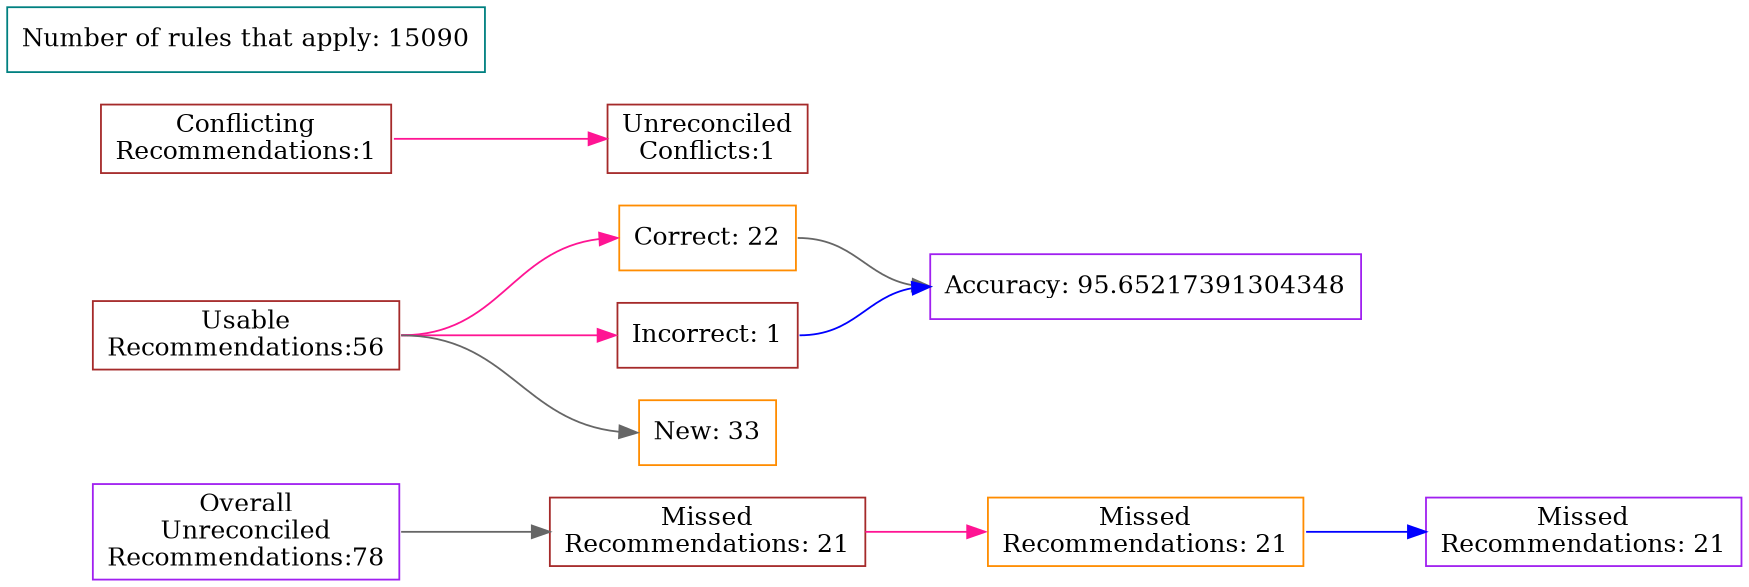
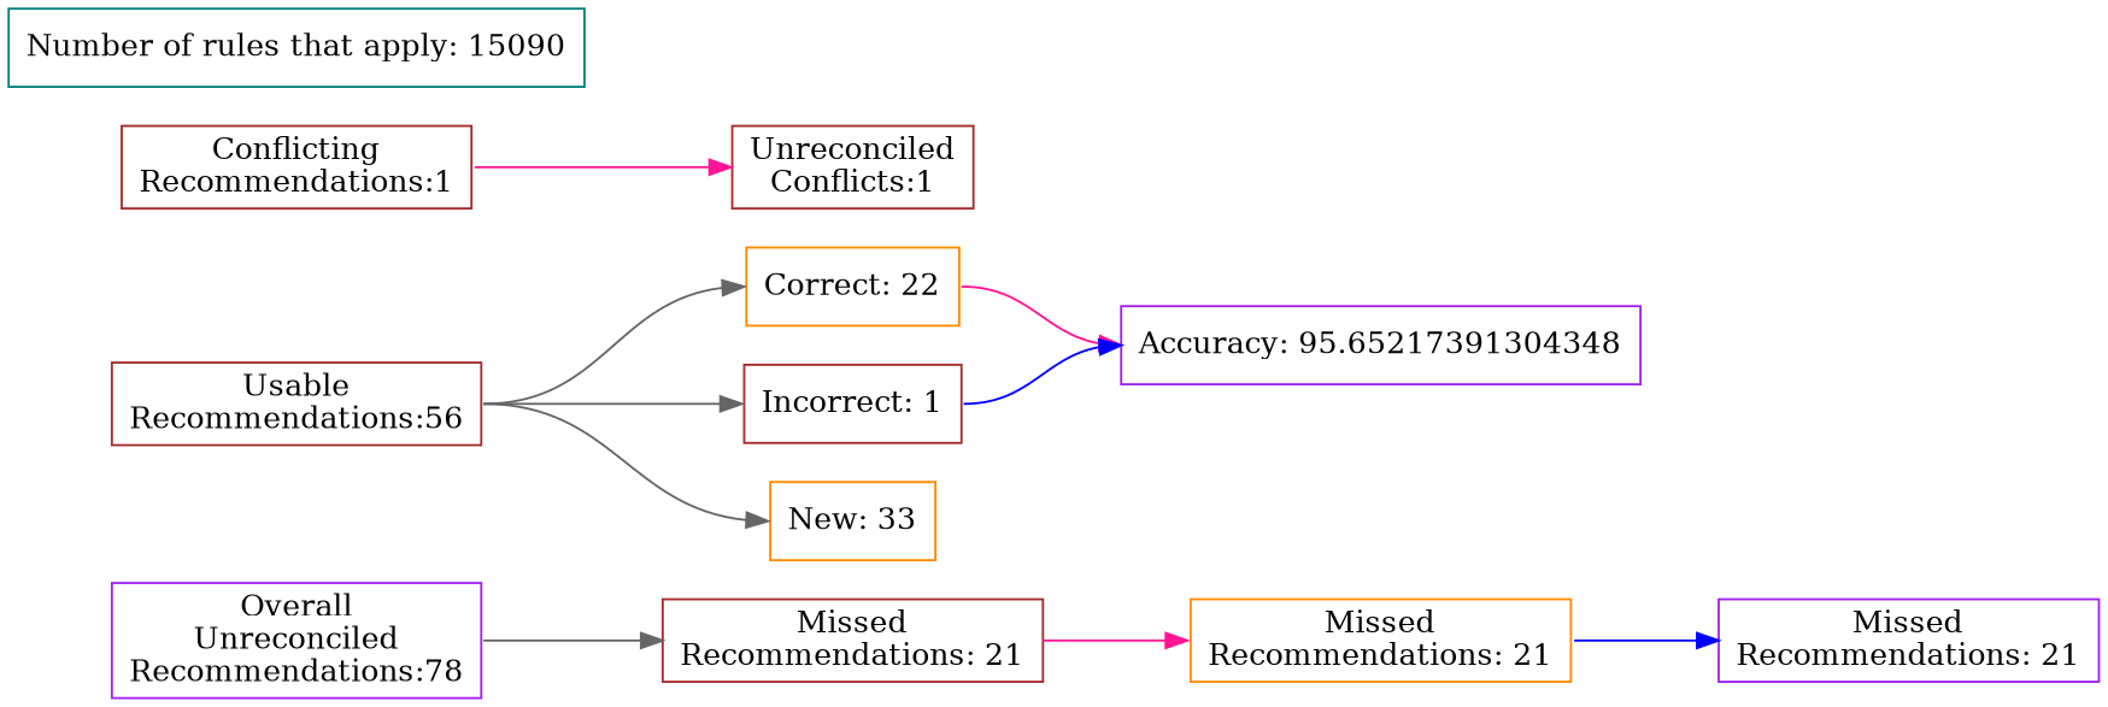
  digraph {
    rankdir=LR
    node [color=brown shape=box]
    edge [color=gray40 headport=w tailport=e]
    n1 [color=purple label="Overall\nUnreconciled\nRecommendations:78"]
    n2 [label="Missed\nRecommendations: 21"]
    n3 [color=darkorange label="Missed\nRecommendations: 21"]
    n4 [label="Usable\nRecommendations:56"]
    n5 [color=darkorange label="Correct: 22"]
    n6 [label="Incorrect: 1"]
    n7 [color=darkorange label="New: 33"]
    n8 [label="Conflicting\nRecommendations:1"]
    n9 [label="Unreconciled\nConflicts:1"]
    n10 [color=purple label="Missed\nRecommendations: 21"]
    n11 [color=purple label="Accuracy: 95.65217391304348"]
    n12 [color=teal label="Number of rules that apply: 15090"]
    n1 -> n2
    n2 -> n3 [color=deeppink]
    n3 -> n10 [color=blue]
-   n4 -> n5 [color=deeppink]
-   n4 -> n6 [color=deeppink]
+   n4 -> n5
+   n4 -> n6
    n4 -> n7
-   n5 -> n11
+   n5 -> n11 [color=deeppink]
    n6 -> n11 [color=blue]
    n8 -> n9 [color=deeppink]
  }
